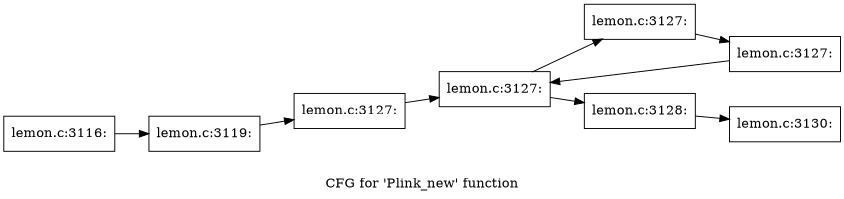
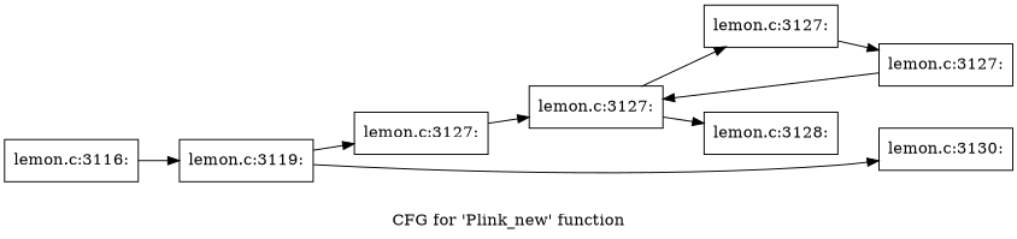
  digraph {
    label="CFG for 'Plink_new' function"
    rankdir=LR
    node [shape=record]
    n1 [label="{lemon.c:3116:}"]
    n2 [label="{lemon.c:3119:}"]
    n3 [label="{lemon.c:3127:}"]
    n4 [label="{lemon.c:3130:}"]
    n5 [label="{lemon.c:3127:}"]
    n6 [label="{lemon.c:3127:}"]
    n7 [label="{lemon.c:3128:}"]
    n8 [label="{lemon.c:3127:}"]
    n1 -> n2
    n2 -> n3
    n3 -> n5
    n5 -> n6
    n5 -> n7
    n6 -> n8
-   n7 -> n4
+   n2 -> n4
    n8 -> n5
  }
